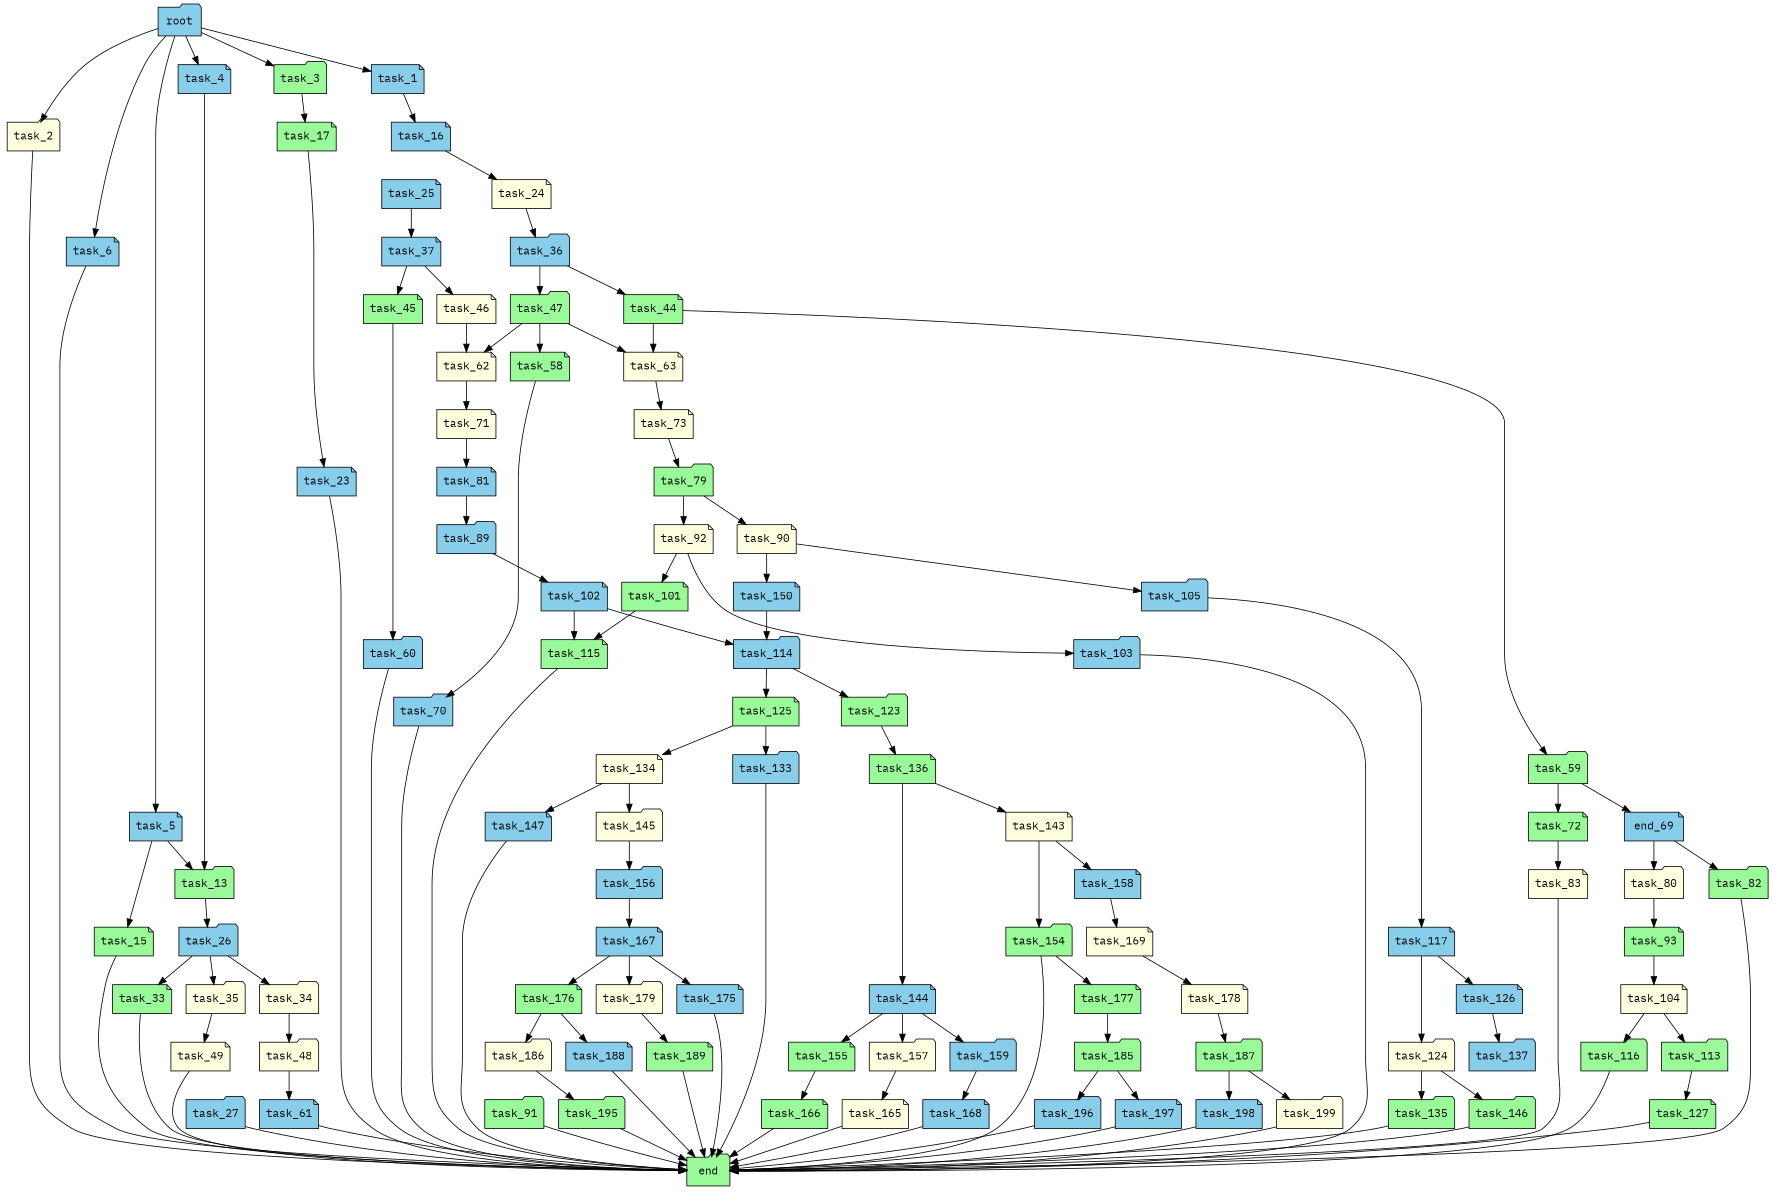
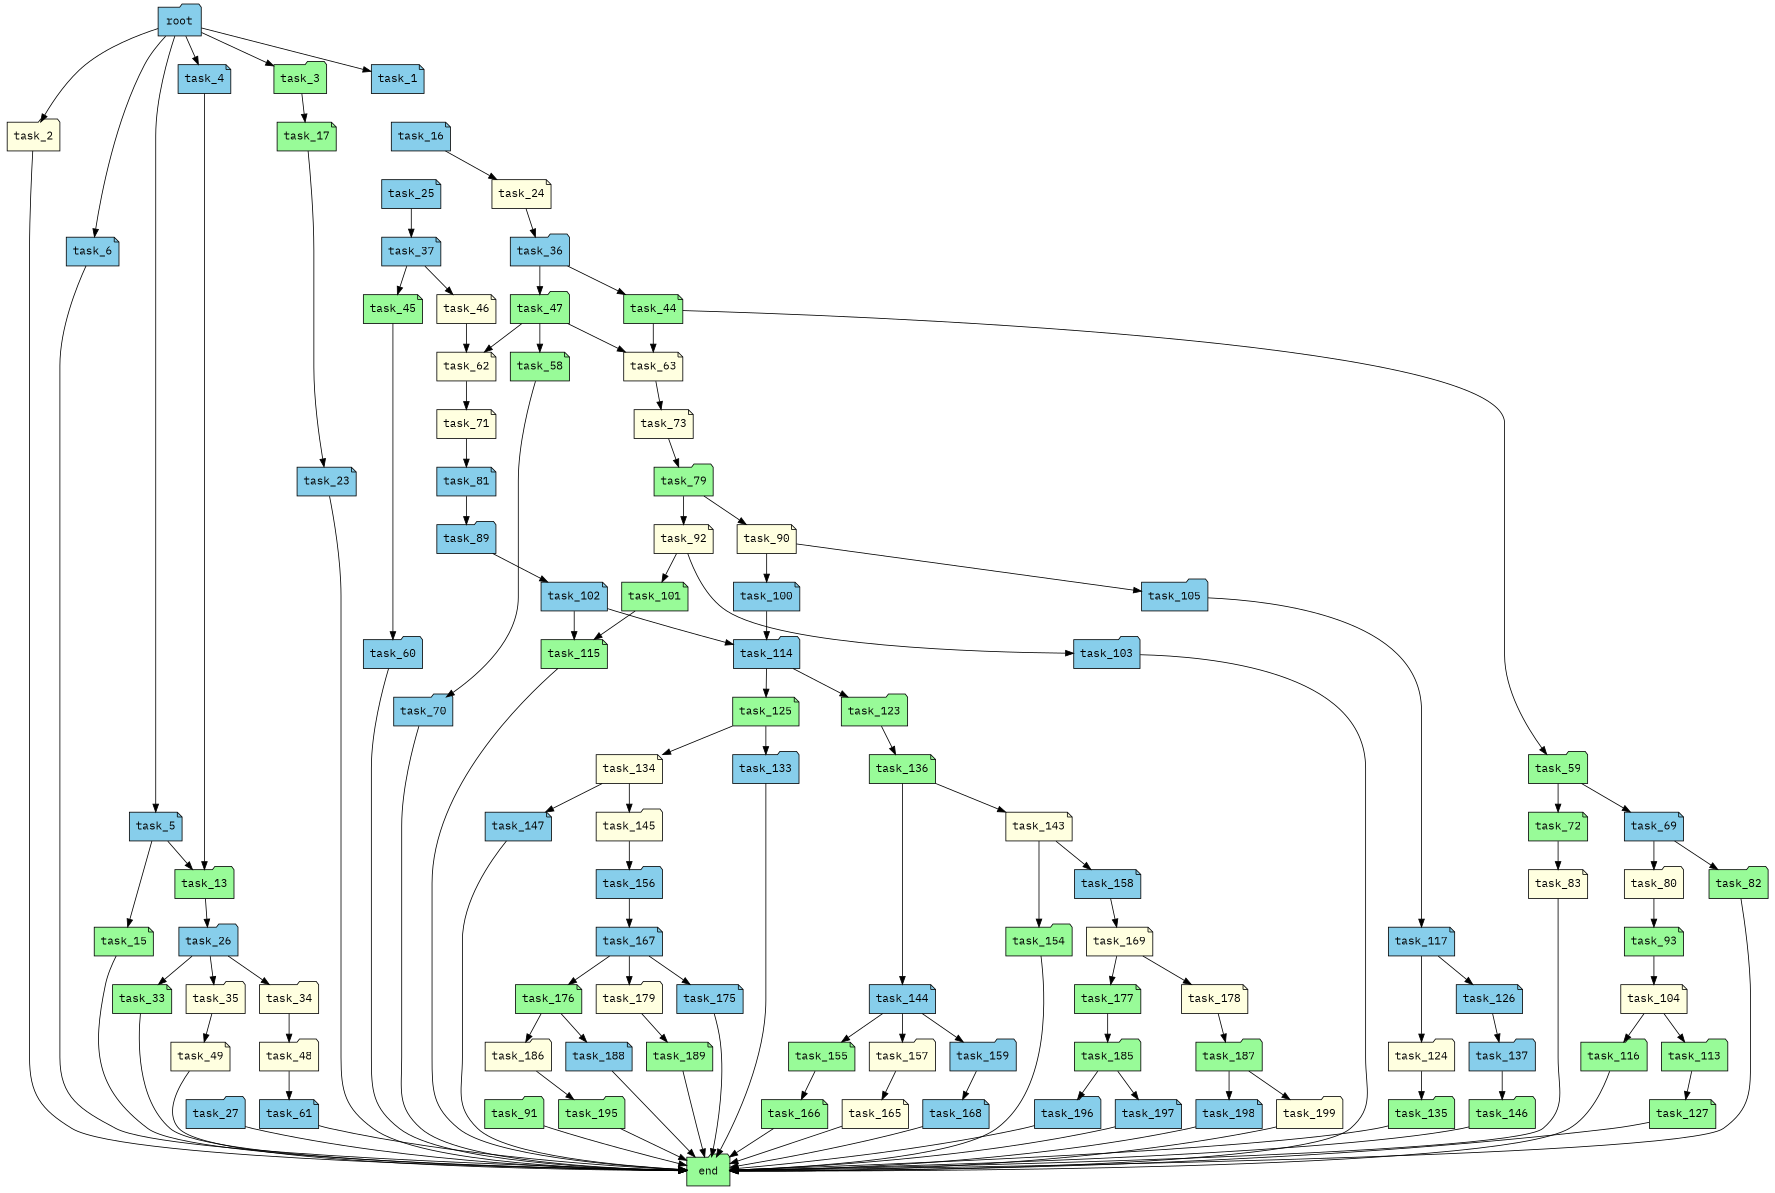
  digraph {
    fontname="IBM Plex Mono"
    node [fillcolor=skyblue fontname="IBM Plex Mono" shape=note style=filled]
    edge [fontname="IBM Plex Mono"]
    root [shape=folder]
    task_1
    task_2 [fillcolor=lightyellow shape=folder]
    task_3 [fillcolor=palegreen shape=folder]
    task_4
    task_5
    task_6
    task_16
    end [fillcolor=palegreen shape=folder]
    task_17 [fillcolor=palegreen]
    task_13 [fillcolor=palegreen shape=folder]
    task_15 [fillcolor=palegreen]
    task_24 [fillcolor=lightyellow]
    task_23
    task_26 [shape=folder]
    task_33 [fillcolor=palegreen]
    task_34 [fillcolor=lightyellow shape=folder]
    task_35 [fillcolor=lightyellow shape=folder]
    task_25
    task_37
    task_27 [shape=folder]
    task_36 [shape=folder]
    task_44 [fillcolor=palegreen]
    task_47 [fillcolor=palegreen shape=folder]
    task_45 [fillcolor=palegreen]
    task_46 [fillcolor=lightyellow]
    task_48 [fillcolor=lightyellow shape=folder]
    task_49 [fillcolor=lightyellow]
    task_61
    task_59 [fillcolor=palegreen shape=folder]
    task_63 [fillcolor=lightyellow]
    task_62 [fillcolor=lightyellow]
    task_58 [fillcolor=palegreen]
    task_60 [shape=folder]
-   task_69 [label=end_69]
+   task_69
    task_72 [fillcolor=palegreen]
    task_73 [fillcolor=lightyellow]
    task_71 [fillcolor=lightyellow]
    task_70 [shape=folder]
    task_80 [fillcolor=lightyellow shape=folder]
    task_82 [fillcolor=palegreen shape=folder]
    task_83 [fillcolor=lightyellow]
    task_81
    task_79 [fillcolor=palegreen shape=folder]
    task_93 [fillcolor=palegreen]
    task_89 [shape=folder]
    task_90 [fillcolor=lightyellow]
    task_92 [fillcolor=lightyellow]
-   task_100 [label=task_150]
+   task_100
    task_105 [shape=folder]
    task_91 [fillcolor=palegreen shape=folder]
    task_101 [fillcolor=palegreen]
    task_103 [shape=folder]
    task_104 [fillcolor=lightyellow]
    task_102
    task_114 [shape=folder]
    task_115 [fillcolor=palegreen]
    task_117
    task_113 [fillcolor=palegreen shape=folder]
    task_116 [fillcolor=palegreen shape=folder]
    task_123 [fillcolor=palegreen shape=folder]
    task_125 [fillcolor=palegreen]
    task_127 [fillcolor=palegreen]
    task_124 [fillcolor=lightyellow shape=folder]
    task_126
    task_136 [fillcolor=palegreen]
    task_133 [shape=folder]
    task_134 [fillcolor=lightyellow]
    task_135 [fillcolor=palegreen shape=folder]
    task_137 [shape=folder]
    task_143 [fillcolor=lightyellow]
    task_144
    task_145 [fillcolor=lightyellow shape=folder]
    task_147
    task_146 [fillcolor=palegreen shape=folder]
    task_156 [shape=folder]
    task_154 [fillcolor=palegreen shape=folder]
    task_158
    task_155 [fillcolor=palegreen]
    task_157 [fillcolor=lightyellow shape=folder]
    task_159 [shape=folder]
    task_169 [fillcolor=lightyellow]
    task_166 [fillcolor=palegreen]
    task_165 [fillcolor=lightyellow]
    task_168
    task_167
    task_175
    task_176 [fillcolor=palegreen]
    task_179 [fillcolor=lightyellow shape=folder]
    task_177 [fillcolor=palegreen]
    task_178 [fillcolor=lightyellow]
    task_186 [fillcolor=lightyellow shape=folder]
    task_188
    task_189 [fillcolor=palegreen]
    task_185 [fillcolor=palegreen shape=folder]
    task_187 [fillcolor=palegreen shape=folder]
    task_195 [fillcolor=palegreen shape=folder]
    task_196 [shape=folder]
    task_197
    task_198
    task_199 [fillcolor=lightyellow shape=folder]
    root -> task_1
    root -> task_2
    root -> task_3
    root -> task_4
    root -> task_5
    root -> task_6
-   task_1 -> task_16
    task_2 -> end
    task_3 -> task_17
    task_4 -> task_13
    task_5 -> task_13
    task_5 -> task_15
    task_6 -> end
    task_16 -> task_24
    task_17 -> task_23
    task_13 -> task_26
    task_15 -> end
    task_24 -> task_36
    task_23 -> end
    task_26 -> task_33
    task_26 -> task_34
    task_26 -> task_35
    task_33 -> end
    task_34 -> task_48
    task_35 -> task_49
    task_25 -> task_37
    task_37 -> task_45
    task_37 -> task_46
    task_27 -> end
    task_36 -> task_44
    task_36 -> task_47
    task_44 -> task_59
    task_44 -> task_63
    task_47 -> task_63
    task_47 -> task_62
    task_47 -> task_58
    task_45 -> task_60
    task_46 -> task_62
    task_48 -> task_61
    task_49 -> end
    task_61 -> end
    task_59 -> task_69
    task_59 -> task_72
    task_63 -> task_73
    task_62 -> task_71
    task_58 -> task_70
    task_60 -> end
    task_69 -> task_80
    task_69 -> task_82
    task_72 -> task_83
    task_73 -> task_79
    task_71 -> task_81
    task_70 -> end
    task_80 -> task_93
    task_82 -> end
    task_83 -> end
    task_81 -> task_89
    task_79 -> task_90
    task_79 -> task_92
    task_93 -> task_104
    task_89 -> task_102
    task_90 -> task_100
    task_90 -> task_105
    task_92 -> task_101
    task_92 -> task_103
    task_100 -> task_114
    task_105 -> task_117
    task_91 -> end
    task_101 -> task_115
    task_103 -> end
    task_104 -> task_113
    task_104 -> task_116
    task_102 -> task_114
    task_102 -> task_115
    task_114 -> task_123
    task_114 -> task_125
    task_115 -> end
    task_117 -> task_124
    task_117 -> task_126
    task_113 -> task_127
    task_116 -> end
    task_123 -> task_136
    task_125 -> task_133
    task_125 -> task_134
    task_127 -> end
    task_124 -> task_135
    task_126 -> task_137
    task_136 -> task_143
    task_136 -> task_144
    task_133 -> end
    task_134 -> task_145
    task_134 -> task_147
    task_135 -> end
-   task_124 -> task_146
+   task_137 -> task_146
    task_143 -> task_154
    task_143 -> task_158
    task_144 -> task_155
    task_144 -> task_157
    task_144 -> task_159
    task_145 -> task_156
    task_147 -> end
    task_146 -> end
    task_156 -> task_167
    task_154 -> end
    task_158 -> task_169
    task_155 -> task_166
    task_157 -> task_165
    task_159 -> task_168
-   task_154 -> task_177
+   task_169 -> task_177
    task_169 -> task_178
    task_166 -> end
    task_165 -> end
    task_168 -> end
    task_167 -> task_175
    task_167 -> task_176
    task_167 -> task_179
    task_175 -> end
    task_176 -> task_186
    task_176 -> task_188
    task_179 -> task_189
    task_177 -> task_185
    task_178 -> task_187
    task_186 -> task_195
    task_188 -> end
    task_189 -> end
    task_185 -> task_196
    task_185 -> task_197
    task_187 -> task_198
    task_187 -> task_199
    task_195 -> end
    task_196 -> end
    task_197 -> end
    task_198 -> end
    task_199 -> end
  }
